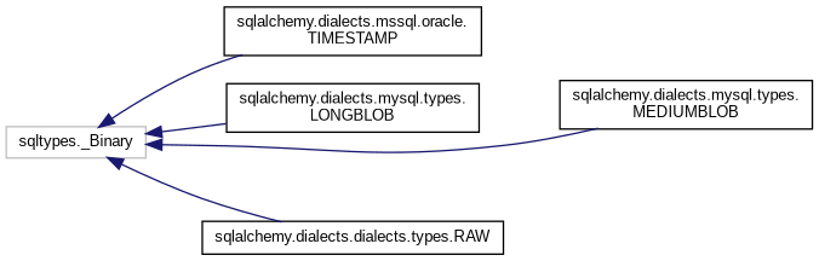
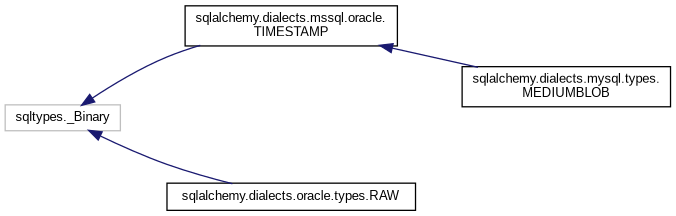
  digraph {
    fontname="Liberation Sans"
    rankdir=LR
    node [color=black fillcolor=white fontname="Liberation Sans" fontsize=10 shape=record style=filled]
    edge [color=midnightblue dir=back fontname="Liberation Sans" fontsize=10 labelfontname=Helvetica labelfontsize=10 style=solid]
    n1 [color=grey75 height=0.2 label="sqltypes._Binary" width=0.4]
    n2 [height=0.2 label="sqlalchemy.dialects.mssql.oracle.\lTIMESTAMP" width=0.4]
-   n3 [height=0.2 label="sqlalchemy.dialects.mysql.types.\lLONGBLOB" width=0.4]
    n4 [height=0.2 label="sqlalchemy.dialects.mysql.types.\lMEDIUMBLOB" width=0.4]
-   n5 [height=0.2 label="sqlalchemy.dialects.dialects.types.RAW" width=0.4]
+   n5 [height=0.2 label="sqlalchemy.dialects.oracle.types.RAW" width=0.4]
    n1 -> n2
-   n1 -> n3
-   n1 -> n4
+   n2 -> n4
    n1 -> n5
  }
